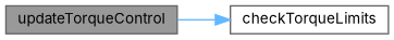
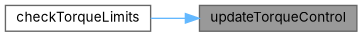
  digraph {
    rankdir=LR
    fontname=Inter
    node [fontname=Inter fontsize=10 shape=box style=filled]
    n1 [color=gray40 fillcolor=grey60 fontcolor=black height=0.2 label=updateTorqueControl width=0.4]
    n2 [color=grey40 fillcolor=white height=0.2 label=checkTorqueLimits width=0.4]
-   n1 -> n2 [color=steelblue1 fontname=Inter fontsize=10 labelfontname=Helvetica labelfontsize=10 style=solid]
+   n2 -> n1 [color=steelblue1 fontname=Inter fontsize=10 labelfontname=Helvetica labelfontsize=10 style=solid]
  }
